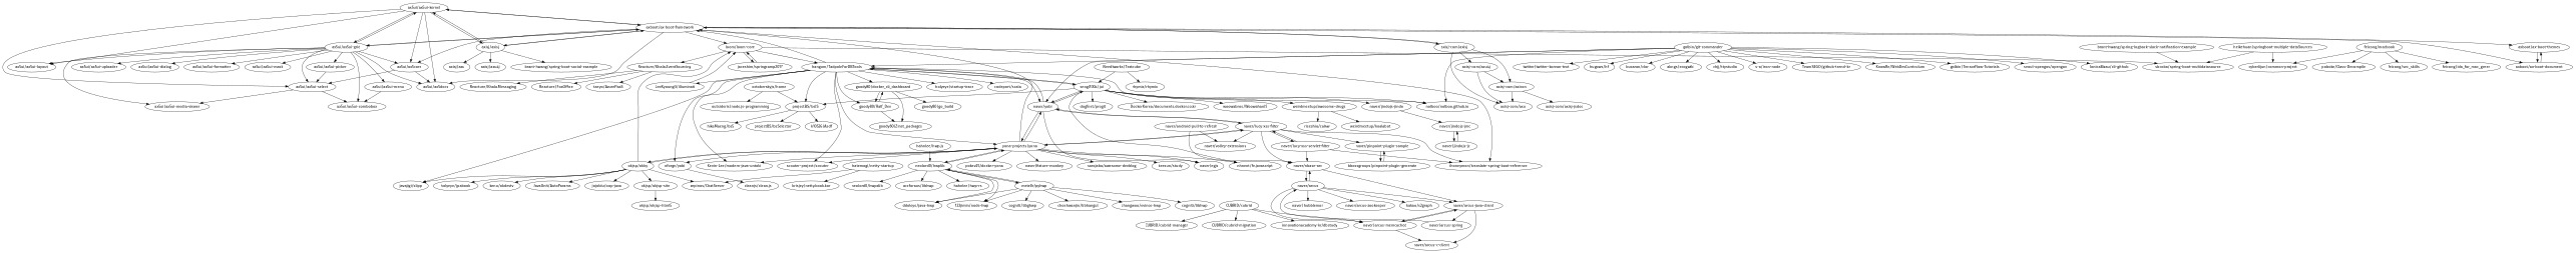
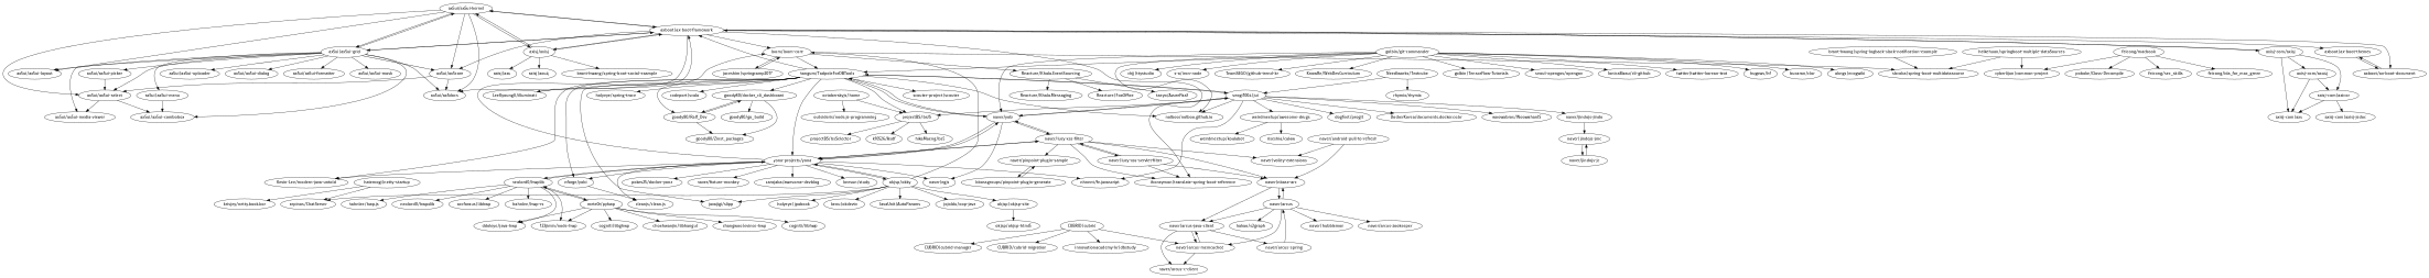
  digraph {
    fontname="Fira Sans"
    node [fontname="Fira Sans"]
    edge [fontname="Fira Sans"]
    "ax5ui/ax5ui-kernel" [l="43.969,-16.19"]
    "axboot/ax-boot-framework" [l="43.936,-16.196"]
    "ax5ui/ax5docs" [l="43.952,-16.178"]
    "ax5ui/ax5core" [l="43.964,-16.172"]
    "ax5ui/ax5ui-grid" [l="43.981,-16.168"]
    "axisj/axisj" [l="43.964,-16.21"]
    "ax5ui/ax5ui-select" [l="43.99,-16.178"]
    "ax5ui/ax5ui-layout" [l="43.992,-16.191"]
    "ihoneymon/translate-spring-boot-reference" [l="44.57,-16.556"]
    "loom/loom-core" [l="43.958,-16.26"]
    "axisj-com/axisj" [l="43.934,-16.15"]
    "axboot/ax-boot-document" [l="43.916,-16.187"]
    "axboot/ax-boot-themes" [l="43.925,-16.177"]
    "ax5ui/ax5ui-uploader" [l="44.01,-16.146"]
    "ax5ui/ax5ui-dialog" [l="43.992,-16.136"]
    "ax5ui/ax5ui-combobox" [l="44.005,-16.17"]
    "ax5ui/ax5ui-menu" [l="44.016,-16.163"]
    "ax5ui/ax5ui-formatter" [l="43.993,-16.149"]
    "ax5ui/ax5ui-picker" [l="44.006,-16.182"]
    "ax5ui/ax5ui-mask" [l="43.977,-16.145"]
    "ax5ui/ax5ui-media-viewer" [l="44,-16.161"]
    "axisj/axu4j" [l="43.981,-16.227"]
    "brant-hwang/spring-boot-social-example" [l="44.502,-16.525"]
    "axisj/axu" [l="43.986,-16.214"]
    "hangum/TadpoleForDBTools" [l="43.853,-16.237"]
    "sbcoba/spring-boot-multidatasource" [l="44.027,-16.273"]
    "Reacture/Khala.EventSourcing" [l="43.988,-16.294"]
    "jaceshim/springcamp2017" [l="43.981,-16.266"]
    "axisj-com/axicon" [l="43.928,-16.122"]
    "axisj-com/axu" [l="43.938,-16.116"]
    "axisj-com/axu4j" [l="43.949,-16.125"]
    "seogi1004/jui" [l="43.817,-16.282"]
    "nolboo/nolboo.github.io" [l="45.003,-16.633"]
    "projectBS/bsJS" [l="43.847,-16.307"]
    "naver/yobi" [l="43.802,-16.24"]
    "dogfeet/progit" [l="43.817,-16.31"]
    "DockerKorea/documents.docker.co.kr" [l="43.787,-16.296"]
    "nhnent/fe.javascript" [l="44.969,-16.602"]
    "woowabros/WoowahanJS" [l="44.882,-16.572"]
    "naver/jindojs-jindo" [l="43.812,-16.332"]
    "weirdmeetup/awesome-drugs" [l="43.83,-16.106"]
    "projectBS/bsSelector" [l="43.866,-16.323"]
    "k10526/Asdf" [l="43.851,-16.331"]
    "hikaMaeng/bs5" [l="43.839,-16.325"]
    "yona-projects/yona" [l="43.825,-16.24"]
    "naver/lucy-xss-filter" [l="43.756,-16.262"]
    "naver/egjs" [l="12.739,-34.065"]
    "scouter-project/scouter" [l="9.303,21.236"]
-   "holyeye/spring-trace" [l="43.886,-16.226" label="holyeye/startup-trace"]
+   "holyeye/spring-trace" [l="43.886,-16.226"]
    "javajigi/slipp" [l="43.881,-16.258"]
    "codeport/scala" [l="44.586,-14.865"]
    "goody80/docker_cli_dashboard" [l="43.87,-16.199"]
    "goody80/Ralf_Dev" [l="43.851,-16.203"]
    "Kevin-Lee/modern-java-untold" [l="44.702,-16.592"]
    "nforge/yobi" [l="43.846,-16.264"]
    "LeeKyoungIl/illuminati" [l="43.916,-16.249"]
    "naver/jindojs-jmc" [l="43.804,-16.362"]
    "neolord0/hwplib" [l="43.759,-16.197"]
    "okjsp/okky" [l="43.893,-16.28"]
    "pokev25/docker-yona" [l="43.802,-16.259"]
    "naver/fixture-monkey" [l="44.615,-16.609"]
    "sarojaba/awesome-devblog" [l="44.918,-16.683"]
    "keesun/study" [l="44.735,-16.628"]
    "naver/nbase-arc" [l="43.679,-16.291"]
    "naver/lucy-xss-servlet-filter" [l="43.722,-16.277"]
    "naver/pinpoint-plugin-sample" [l="43.739,-16.301"]
    "naver/volley-extensions" [l="43.707,-16.253"]
    "goody80/Zinst_packages" [l="43.858,-16.183"]
    "goody80/go_build" [l="43.881,-16.178"]
    "cleanjs/clean.js" [l="43.858,-16.286"]
    "naver/jindojs-jc" [l="43.8,-16.378"]
    "golbin/git-commander" [l="43.818,-16.159"]
    "seoul-opengov/opengov" [l="44.626,-14.892"]
    "IonicaBizau/cli-github" [l="-38.75,-15.237"]
    "twitter/twitter-korean-text" [l="44.538,-14.921"]
    "hugows/hf" [l="43.794,-16.105"]
    "bucaran/clor" [l="-9.086,-17.591"]
    "akngs/ecogwiki" [l="43.841,-16.133"]
    "chjj/ttystudio" [l="-12.127,-20.315"]
    "s-a/iron-node" [l="27.904,-18.798"]
    "TeamSEGO/github-trend-kr" [l="43.787,-16.136"]
    "KnowRe/WebDevCurriculum" [l="44.9,-16.459"]
    "golbin/TensorFlow-Tutorials" [l="44.629,-14.923"]
    "riseshia/cal4w" [l="43.826,-16.08"]
    "weirdmeetup/koalabot" [l="43.845,-16.084"]
    "ddoleye/java-hwp" [l="43.726,-16.194"]
    "hahnlee/hwp.js" [l="45.104,-16.775"]
    "neolord0/hwpxlib" [l="43.759,-16.168"]
    "mete0r/pyhwp" [l="43.713,-16.172"]
    "123jimin/node-hwp" [l="43.738,-16.173"]
    "accforaus/libhwp" [l="43.739,-16.212"]
    "hahnlee/hwp-rs" [l="33.906,-28.413"]
    "cogniti/libhwp" [l="43.708,-16.141"]
    "cogniti/libghwp" [l="43.693,-16.151"]
    "choehwanjin/libhangul" [l="43.673,-16.16"]
    "changwoo/evince-hwp" [l="43.689,-16.178"]
    "zepinos/ChatServer" [l="43.928,-16.331"]
    "JavaUnit/AutoParams" [l="44.648,-16.624"]
    "jojoldu/oop-java" [l="44.734,-16.501"]
    "okjsp/okjsp-site" [l="43.902,-16.316"]
    "holyeye/jpabook" [l="44.694,-16.622"]
    "kenu/okdevtv" [l="43.921,-16.294"]
    "naver/arcus" [l="43.639,-16.303"]
    "naver/arcus-java-client" [l="43.641,-16.325"]
    "naver/arcus-memcached" [l="43.619,-16.335"]
    "naver/hubblemon" [l="43.608,-16.286"]
    "naver/arcus-zookeeper" [l="43.616,-16.301"]
    "kakao/s2graph" [l="29.585,29.962"]
    "naver/arcus-spring" [l="43.623,-16.317"]
    "naver/arcus-c-client" [l="43.635,-16.344"]
    "heikehuan/springboot-multiple-dataSources" [l="44.077,-16.29"]
    "cyberlijun/common-project" [l="44.115,-16.3"]
    "Needlworks/Textcube" [l="43.784,-16.326"]
    "rhymix/rhymix" [l="45.641,-16.625"]
    "bbossgroups/pinpoint-plugin-generate" [l="43.728,-16.322"]
    "hatemogi/netty-startup" [l="43.949,-16.37"]
    "krisjey/netty.book.kor" [l="43.962,-16.396"]
    "okjsp/okjsp-html5" [l="43.903,-16.339"]
    "Reacture/Khala.Messaging" [l="44.008,-16.294"]
    "Reacture/FoxOffice" [l="43.997,-16.321"]
    "taeyo/AzurePaaS" [l="44.005,-16.307"]
    "feicong/macbook" [l="44.15,-16.31"]
    "feicong/sec_skills" [l="-19.308,-30.73"]
    "feicong/ida_for_mac_green" [l="44.182,-16.319"]
    "poboke/Class-Decompile" [l="-49.297,-0.173"]
    "axisj-com/axisj-jsdoc" [l="43.925,-16.1"]
    "naver/android-pull-to-refresh" [l="43.671,-16.26"]
    "CUBRID/cubrid" [l="43.584,-16.359"]
    "CUBRID/cubrid-manager" [l="43.569,-16.378"]
    "CUBRID/cubrid-migration" [l="43.561,-16.359"]
    "innovationacademy-kr/dbstudy" [l="43.717,-17.056"]
    "brant-hwang/spring-logback-slack-notification-example" [l="44.049,-16.268"]
    "octoberskyjs/home" [l="43.854,-16.358"]
    "outsideris/node.js-programming" [l="43.857,-16.386"]
    "ax5ui/ax5ui-kernel" -> "axboot/ax-boot-framework"
    "ax5ui/ax5ui-kernel" -> "ax5ui/ax5docs"
    "ax5ui/ax5ui-kernel" -> "ax5ui/ax5core"
    "ax5ui/ax5ui-kernel" -> "ax5ui/ax5ui-grid"
    "ax5ui/ax5ui-kernel" -> "axisj/axisj"
    "ax5ui/ax5ui-kernel" -> "ax5ui/ax5ui-select"
    "ax5ui/ax5ui-kernel" -> "ax5ui/ax5ui-layout"
    "axboot/ax-boot-framework" -> "ax5ui/ax5ui-kernel"
    "axboot/ax-boot-framework" -> "ax5ui/ax5docs"
    "axboot/ax-boot-framework" -> "ax5ui/ax5core"
    "axboot/ax-boot-framework" -> "ax5ui/ax5ui-grid"
    "axboot/ax-boot-framework" -> "axisj/axisj"
    "axboot/ax-boot-framework" -> "ihoneymon/translate-spring-boot-reference" [e=1]
    "axboot/ax-boot-framework" -> "loom/loom-core"
    "axboot/ax-boot-framework" -> "axisj-com/axisj"
    "axboot/ax-boot-framework" -> "axboot/ax-boot-document"
    "axboot/ax-boot-framework" -> "axboot/ax-boot-themes"
    "ax5ui/ax5core" -> "ax5ui/ax5docs"
    "ax5ui/ax5core" -> "ax5ui/ax5ui-select"
    "ax5ui/ax5ui-grid" -> "ax5ui/ax5ui-kernel"
    "ax5ui/ax5ui-grid" -> "axboot/ax-boot-framework"
    "ax5ui/ax5ui-grid" -> "ax5ui/ax5docs"
    "ax5ui/ax5ui-grid" -> "ax5ui/ax5core"
    "ax5ui/ax5ui-grid" -> "ax5ui/ax5ui-select"
    "ax5ui/ax5ui-grid" -> "ax5ui/ax5ui-layout"
    "ax5ui/ax5ui-grid" -> "ax5ui/ax5ui-uploader"
    "ax5ui/ax5ui-grid" -> "ax5ui/ax5ui-dialog"
    "ax5ui/ax5ui-grid" -> "ax5ui/ax5ui-combobox"
    "ax5ui/ax5ui-grid" -> "ax5ui/ax5ui-menu"
    "ax5ui/ax5ui-grid" -> "ax5ui/ax5ui-formatter"
    "ax5ui/ax5ui-grid" -> "ax5ui/ax5ui-picker"
    "ax5ui/ax5ui-grid" -> "ax5ui/ax5ui-mask"
    "ax5ui/ax5ui-grid" -> "ax5ui/ax5ui-media-viewer"
    "axisj/axisj" -> "ax5ui/ax5ui-kernel"
    "axisj/axisj" -> "axboot/ax-boot-framework"
    "axisj/axisj" -> "axisj/axu4j"
    "axisj/axisj" -> "brant-hwang/spring-boot-social-example" [e=1]
    "axisj/axisj" -> "axisj/axu"
    "ax5ui/ax5ui-select" -> "ax5ui/ax5ui-combobox"
    "ax5ui/ax5ui-select" -> "ax5ui/ax5ui-media-viewer"
    "loom/loom-core" -> "hangum/TadpoleForDBTools"
    "loom/loom-core" -> "sbcoba/spring-boot-multidatasource"
    "loom/loom-core" -> "Reacture/Khala.EventSourcing"
    "loom/loom-core" -> "jaceshim/springcamp2017"
    "axisj-com/axisj" -> "axboot/ax-boot-framework"
    "axisj-com/axisj" -> "axisj-com/axicon"
    "axisj-com/axisj" -> "axisj-com/axu"
    "axisj-com/axisj" -> "axisj-com/axu4j"
    "axboot/ax-boot-document" -> "axboot/ax-boot-themes"
    "axboot/ax-boot-themes" -> "axboot/ax-boot-document"
    "ax5ui/ax5ui-menu" -> "ax5ui/ax5ui-combobox"
    "ax5ui/ax5ui-picker" -> "ax5ui/ax5ui-select"
    "hangum/TadpoleForDBTools" -> "axboot/ax-boot-framework"
    "hangum/TadpoleForDBTools" -> "seogi1004/jui"
    "hangum/TadpoleForDBTools" -> "nolboo/nolboo.github.io" [e=1]
    "hangum/TadpoleForDBTools" -> "projectBS/bsJS"
    "hangum/TadpoleForDBTools" -> "naver/yobi"
    "hangum/TadpoleForDBTools" -> "yona-projects/yona"
    "hangum/TadpoleForDBTools" -> "scouter-project/scouter" [e=1]
    "hangum/TadpoleForDBTools" -> "holyeye/spring-trace"
    "hangum/TadpoleForDBTools" -> "javajigi/slipp"
    "hangum/TadpoleForDBTools" -> "codeport/scala" [e=1]
    "hangum/TadpoleForDBTools" -> "goody80/docker_cli_dashboard"
    "hangum/TadpoleForDBTools" -> "goody80/Ralf_Dev"
    "hangum/TadpoleForDBTools" -> "Kevin-Lee/modern-java-untold" [e=1]
    "hangum/TadpoleForDBTools" -> "nforge/yobi"
    "hangum/TadpoleForDBTools" -> "LeeKyoungIl/illuminati"
    "Reacture/Khala.EventSourcing" -> "Reacture/Khala.Messaging"
    "Reacture/Khala.EventSourcing" -> "Reacture/FoxOffice"
    "Reacture/Khala.EventSourcing" -> "taeyo/AzurePaaS"
    "jaceshim/springcamp2017" -> "loom/loom-core"
    "axisj-com/axicon" -> "axisj-com/axu"
    "axisj-com/axicon" -> "axisj-com/axisj-jsdoc"
    "axisj-com/axu4j" -> "axisj-com/axicon"
    "axisj-com/axu4j" -> "axisj-com/axu"
    "seogi1004/jui" -> "hangum/TadpoleForDBTools"
    "seogi1004/jui" -> "nolboo/nolboo.github.io" [e=1]
    "seogi1004/jui" -> "projectBS/bsJS"
    "seogi1004/jui" -> "naver/yobi"
    "seogi1004/jui" -> "dogfeet/progit"
    "seogi1004/jui" -> "DockerKorea/documents.docker.co.kr"
    "seogi1004/jui" -> "nhnent/fe.javascript" [e=1]
    "seogi1004/jui" -> "woowabros/WoowahanJS" [e=1]
    "seogi1004/jui" -> "naver/jindojs-jindo"
    "seogi1004/jui" -> "weirdmeetup/awesome-drugs"
    "projectBS/bsJS" -> "projectBS/bsSelector"
    "projectBS/bsJS" -> "k10526/Asdf"
    "projectBS/bsJS" -> "hikaMaeng/bs5"
    "naver/yobi" -> "hangum/TadpoleForDBTools"
    "naver/yobi" -> "seogi1004/jui"
    "naver/yobi" -> "yona-projects/yona"
    "naver/yobi" -> "naver/lucy-xss-filter"
    "naver/yobi" -> "naver/egjs" [e=1]
    "naver/jindojs-jindo" -> "naver/jindojs-jmc"
    "weirdmeetup/awesome-drugs" -> "riseshia/cal4w"
    "weirdmeetup/awesome-drugs" -> "weirdmeetup/koalabot"
    "yona-projects/yona" -> "axboot/ax-boot-framework"
    "yona-projects/yona" -> "naver/yobi"
    "yona-projects/yona" -> "nhnent/fe.javascript" [e=1]
    "yona-projects/yona" -> "naver/lucy-xss-filter"
    "yona-projects/yona" -> "naver/egjs" [e=1]
-   "yona-projects/yona" -> "scouter-project/scouter" [e=1]
+   "yona-projects/yona" -> "cleanjs/clean.js" [e=1]
    "yona-projects/yona" -> "Kevin-Lee/modern-java-untold" [e=1]
    "yona-projects/yona" -> "nforge/yobi"
    "yona-projects/yona" -> "neolord0/hwplib"
    "yona-projects/yona" -> "okjsp/okky"
    "yona-projects/yona" -> "pokev25/docker-yona"
    "yona-projects/yona" -> "naver/fixture-monkey" [e=1]
    "yona-projects/yona" -> "sarojaba/awesome-devblog" [e=1]
    "yona-projects/yona" -> "keesun/study" [e=1]
    "naver/lucy-xss-filter" -> "ihoneymon/translate-spring-boot-reference" [e=1]
    "naver/lucy-xss-filter" -> "naver/yobi"
    "naver/lucy-xss-filter" -> "yona-projects/yona"
    "naver/lucy-xss-filter" -> "naver/nbase-arc"
    "naver/lucy-xss-filter" -> "naver/lucy-xss-servlet-filter"
    "naver/lucy-xss-filter" -> "naver/pinpoint-plugin-sample"
    "naver/lucy-xss-filter" -> "naver/volley-extensions"
    "goody80/docker_cli_dashboard" -> "goody80/Ralf_Dev"
    "goody80/docker_cli_dashboard" -> "goody80/Zinst_packages"
    "goody80/docker_cli_dashboard" -> "goody80/go_build"
    "goody80/Ralf_Dev" -> "goody80/docker_cli_dashboard"
    "goody80/Ralf_Dev" -> "goody80/Zinst_packages"
    "nforge/yobi" -> "cleanjs/clean.js"
    "LeeKyoungIl/illuminati" -> "loom/loom-core"
    "naver/jindojs-jmc" -> "naver/jindojs-jc"
    "neolord0/hwplib" -> "yona-projects/yona"
    "neolord0/hwplib" -> "ddoleye/java-hwp"
-   "hahnlee/hwp.js" -> "neolord0/hwplib" [e=1]
+   "neolord0/hwplib" -> "hahnlee/hwp.js" [e=1]
    "neolord0/hwplib" -> "neolord0/hwpxlib"
    "neolord0/hwplib" -> "mete0r/pyhwp"
    "neolord0/hwplib" -> "123jimin/node-hwp"
    "neolord0/hwplib" -> "accforaus/libhwp"
    "neolord0/hwplib" -> "hahnlee/hwp-rs" [e=1]
    "okjsp/okky" -> "loom/loom-core"
    "okjsp/okky" -> "yona-projects/yona"
    "okjsp/okky" -> "javajigi/slipp"
    "okjsp/okky" -> "zepinos/ChatServer"
    "okjsp/okky" -> "JavaUnit/AutoParams" [e=1]
    "okjsp/okky" -> "jojoldu/oop-java" [e=1]
    "okjsp/okky" -> "okjsp/okjsp-site"
    "okjsp/okky" -> "holyeye/jpabook" [e=1]
    "okjsp/okky" -> "kenu/okdevtv"
    "naver/nbase-arc" -> "naver/arcus"
    "naver/nbase-arc" -> "naver/arcus-java-client"
    "naver/lucy-xss-servlet-filter" -> "ihoneymon/translate-spring-boot-reference" [e=1]
    "naver/lucy-xss-servlet-filter" -> "naver/lucy-xss-filter"
    "naver/lucy-xss-servlet-filter" -> "naver/nbase-arc"
    "naver/pinpoint-plugin-sample" -> "bbossgroups/pinpoint-plugin-generate"
    "naver/jindojs-jc" -> "naver/jindojs-jmc"
    "golbin/git-commander" -> "hangum/TadpoleForDBTools"
    "golbin/git-commander" -> "nolboo/nolboo.github.io" [e=1]
    "golbin/git-commander" -> "naver/yobi"
    "golbin/git-commander" -> "seoul-opengov/opengov" [e=1]
    "golbin/git-commander" -> "IonicaBizau/cli-github" [e=1]
    "golbin/git-commander" -> "twitter/twitter-korean-text" [e=1]
    "golbin/git-commander" -> "hugows/hf"
    "golbin/git-commander" -> "bucaran/clor" [e=1]
    "golbin/git-commander" -> "akngs/ecogwiki"
    "golbin/git-commander" -> "chjj/ttystudio" [e=1]
    "golbin/git-commander" -> "s-a/iron-node" [e=1]
    "golbin/git-commander" -> "TeamSEGO/github-trend-kr"
    "golbin/git-commander" -> "KnowRe/WebDevCurriculum" [e=1]
    "golbin/git-commander" -> "golbin/TensorFlow-Tutorials" [e=1]
    "mete0r/pyhwp" -> "neolord0/hwplib"
    "mete0r/pyhwp" -> "ddoleye/java-hwp"
    "mete0r/pyhwp" -> "123jimin/node-hwp"
    "mete0r/pyhwp" -> "cogniti/libhwp"
    "mete0r/pyhwp" -> "cogniti/libghwp"
    "mete0r/pyhwp" -> "choehwanjin/libhangul"
    "mete0r/pyhwp" -> "changwoo/evince-hwp"
    "okjsp/okjsp-site" -> "okjsp/okjsp-html5"
    "naver/arcus" -> "naver/nbase-arc"
    "naver/arcus" -> "naver/arcus-java-client"
    "naver/arcus" -> "naver/arcus-memcached"
    "naver/arcus" -> "naver/hubblemon"
    "naver/arcus" -> "naver/arcus-zookeeper"
    "naver/arcus" -> "kakao/s2graph" [e=1]
    "naver/arcus-java-client" -> "naver/arcus-memcached"
    "naver/arcus-java-client" -> "naver/arcus-spring"
    "naver/arcus-java-client" -> "naver/arcus-c-client"
    "naver/arcus-memcached" -> "naver/arcus-java-client"
    "naver/arcus-memcached" -> "naver/arcus-c-client"
    "naver/arcus-spring" -> "naver/arcus"
    "heikehuan/springboot-multiple-dataSources" -> "sbcoba/spring-boot-multidatasource"
    "heikehuan/springboot-multiple-dataSources" -> "cyberlijun/common-project"
    "Needlworks/Textcube" -> "seogi1004/jui"
    "Needlworks/Textcube" -> "rhymix/rhymix" [e=1]
    "bbossgroups/pinpoint-plugin-generate" -> "naver/pinpoint-plugin-sample"
    "hatemogi/netty-startup" -> "zepinos/ChatServer"
    "hatemogi/netty-startup" -> "krisjey/netty.book.kor"
    "feicong/macbook" -> "cyberlijun/common-project"
    "feicong/macbook" -> "feicong/sec_skills" [e=1]
    "feicong/macbook" -> "feicong/ida_for_mac_green"
    "feicong/macbook" -> "poboke/Class-Decompile" [e=1]
    "naver/android-pull-to-refresh" -> "naver/nbase-arc"
    "naver/android-pull-to-refresh" -> "naver/volley-extensions"
    "CUBRID/cubrid" -> "naver/arcus-memcached"
    "CUBRID/cubrid" -> "CUBRID/cubrid-manager"
    "CUBRID/cubrid" -> "CUBRID/cubrid-migration"
    "CUBRID/cubrid" -> "innovationacademy-kr/dbstudy" [e=1]
    "brant-hwang/spring-logback-slack-notification-example" -> "sbcoba/spring-boot-multidatasource"
    "octoberskyjs/home" -> "projectBS/bsJS"
    "octoberskyjs/home" -> "outsideris/node.js-programming"
  }
